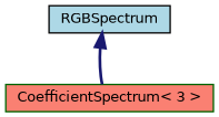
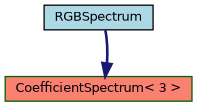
  digraph {
    node [fontname=Helvetica fontsize=10 shape=box style=filled]
    n1 [color=black fillcolor=lightblue fontcolor=black height=0.2 label=RGBSpectrum width=0.4]
    n2 [color=darkgreen fillcolor=salmon height=0.2 label="CoefficientSpectrum\< 3 \>" width=0.4]
-   n1 -> n2 [color=midnightblue dir=back fontname=Helvetica fontsize=10 labelfontname=Helvetica labelfontsize=10 style=bold]
+   n2 -> n1 [color=midnightblue dir=back fontname=Helvetica fontsize=10 labelfontname=Helvetica labelfontsize=10 style=bold]
  }
